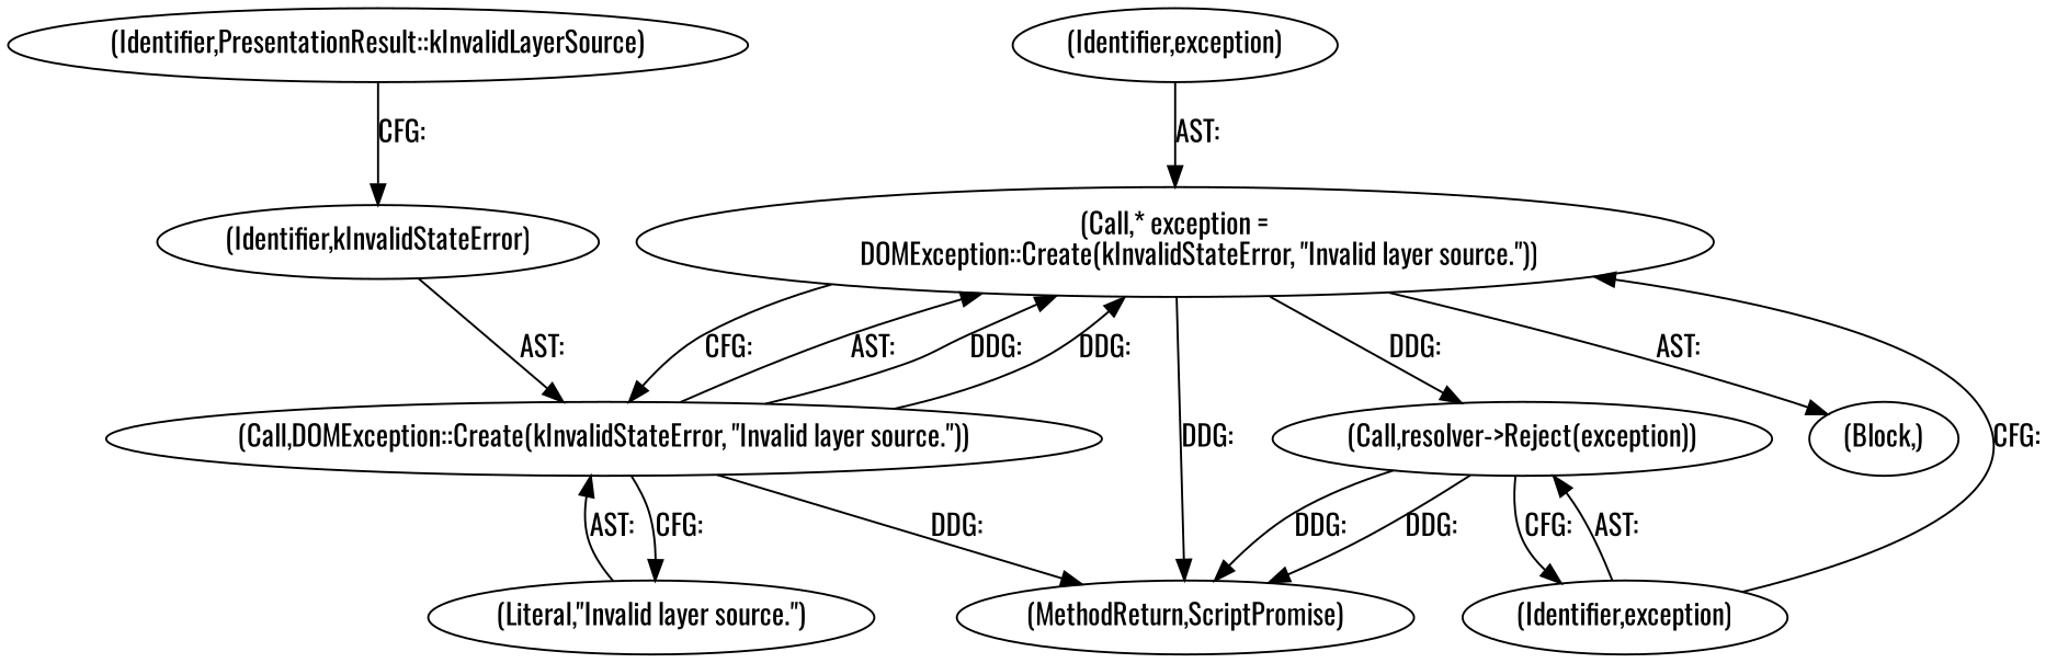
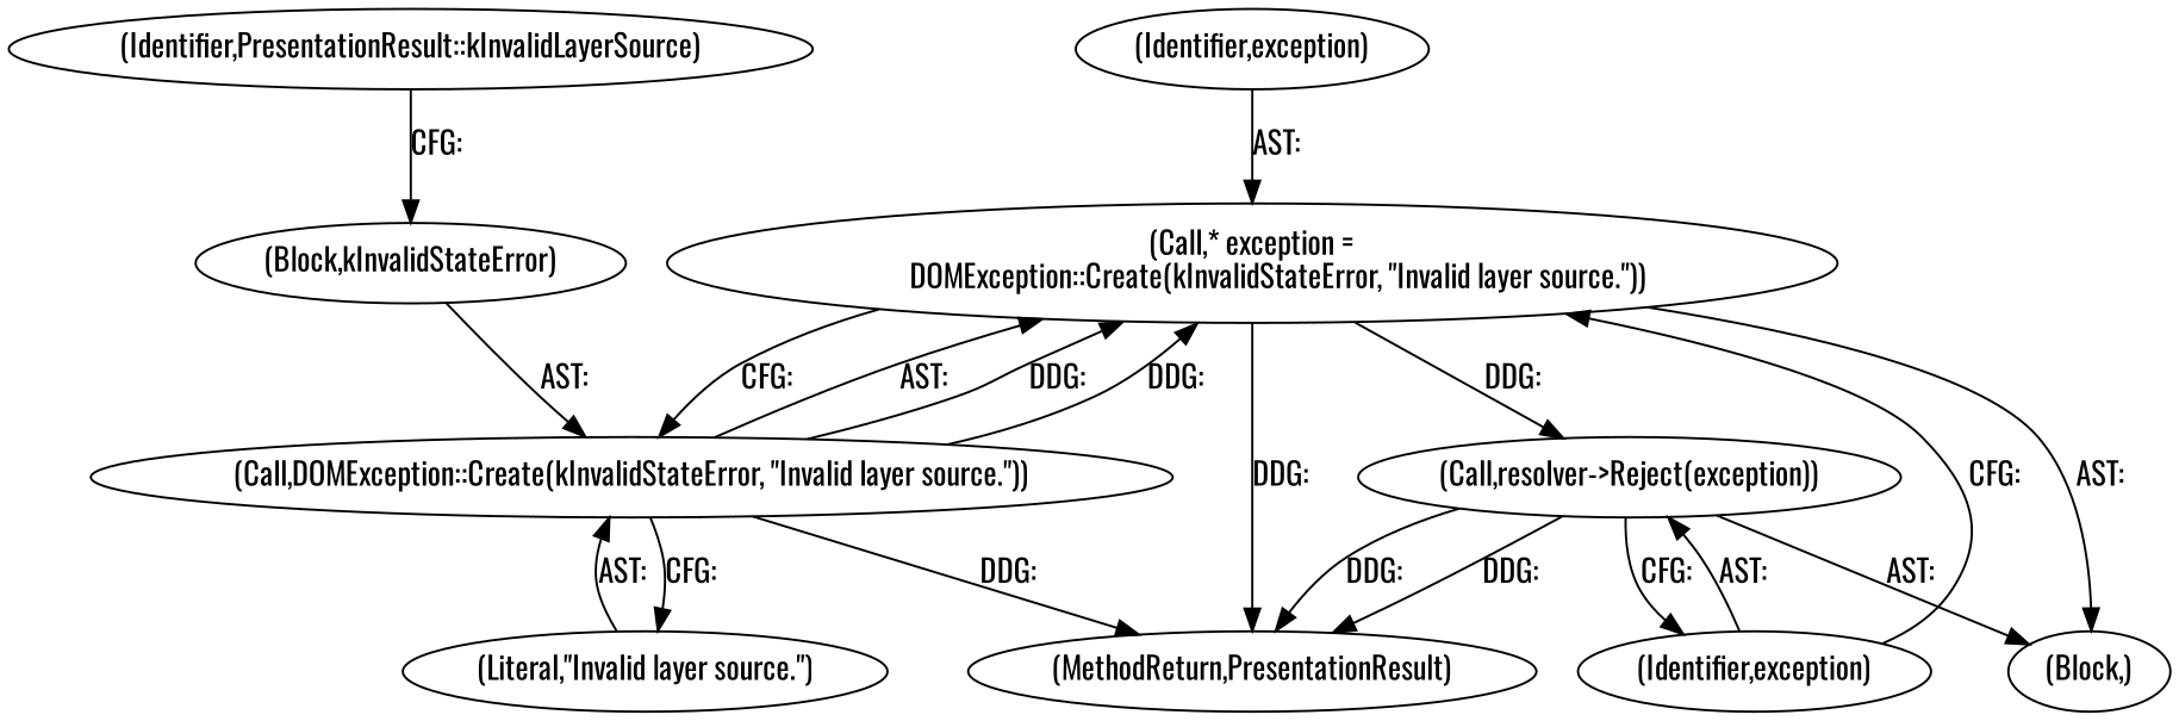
  digraph {
    fontname=Oswald
    node [fontname=Oswald]
    edge [fontname=Oswald]
    n1 [label="(Call,* exception =\n        DOMException::Create(kInvalidStateError, \"Invalid layer source.\"))"]
    n2 [label="(Call,DOMException::Create(kInvalidStateError, \"Invalid layer source.\"))"]
    n3 [label="(Call,resolver->Reject(exception))"]
-   n4 [label="(MethodReturn,ScriptPromise)"]
+   n4 [label="(MethodReturn,PresentationResult)"]
    n5 [label="(Block,)"]
    n6 [label="(Literal,\"Invalid layer source.\")"]
    n7 [label="(Identifier,exception)"]
    n8 [label="(Identifier,PresentationResult::kInvalidLayerSource)"]
-   n9 [label="(Identifier,kInvalidStateError)"]
+   n9 [label="(Block,kInvalidStateError)"]
    n10 [label="(Identifier,exception)"]
    n1 -> n2 [label="CFG: "]
    n1 -> n3 [label="DDG: "]
    n1 -> n4 [label="DDG: "]
    n1 -> n5 [label="AST: "]
    n2 -> n1 [label="AST: "]
    n2 -> n1 [label="DDG: "]
    n2 -> n1 [label="DDG: "]
    n2 -> n4 [label="DDG: "]
    n2 -> n6 [label="CFG: "]
    n3 -> n4 [label="DDG: "]
    n3 -> n4 [label="DDG: "]
+   n3 -> n5 [label="AST: "]
    n3 -> n7 [label="CFG: "]
    n6 -> n2 [label="AST: "]
    n7 -> n1 [label="CFG: "]
    n7 -> n3 [label="AST: "]
    n8 -> n9 [label="CFG: "]
    n9 -> n2 [label="AST: "]
    n10 -> n1 [label="AST: "]
  }
